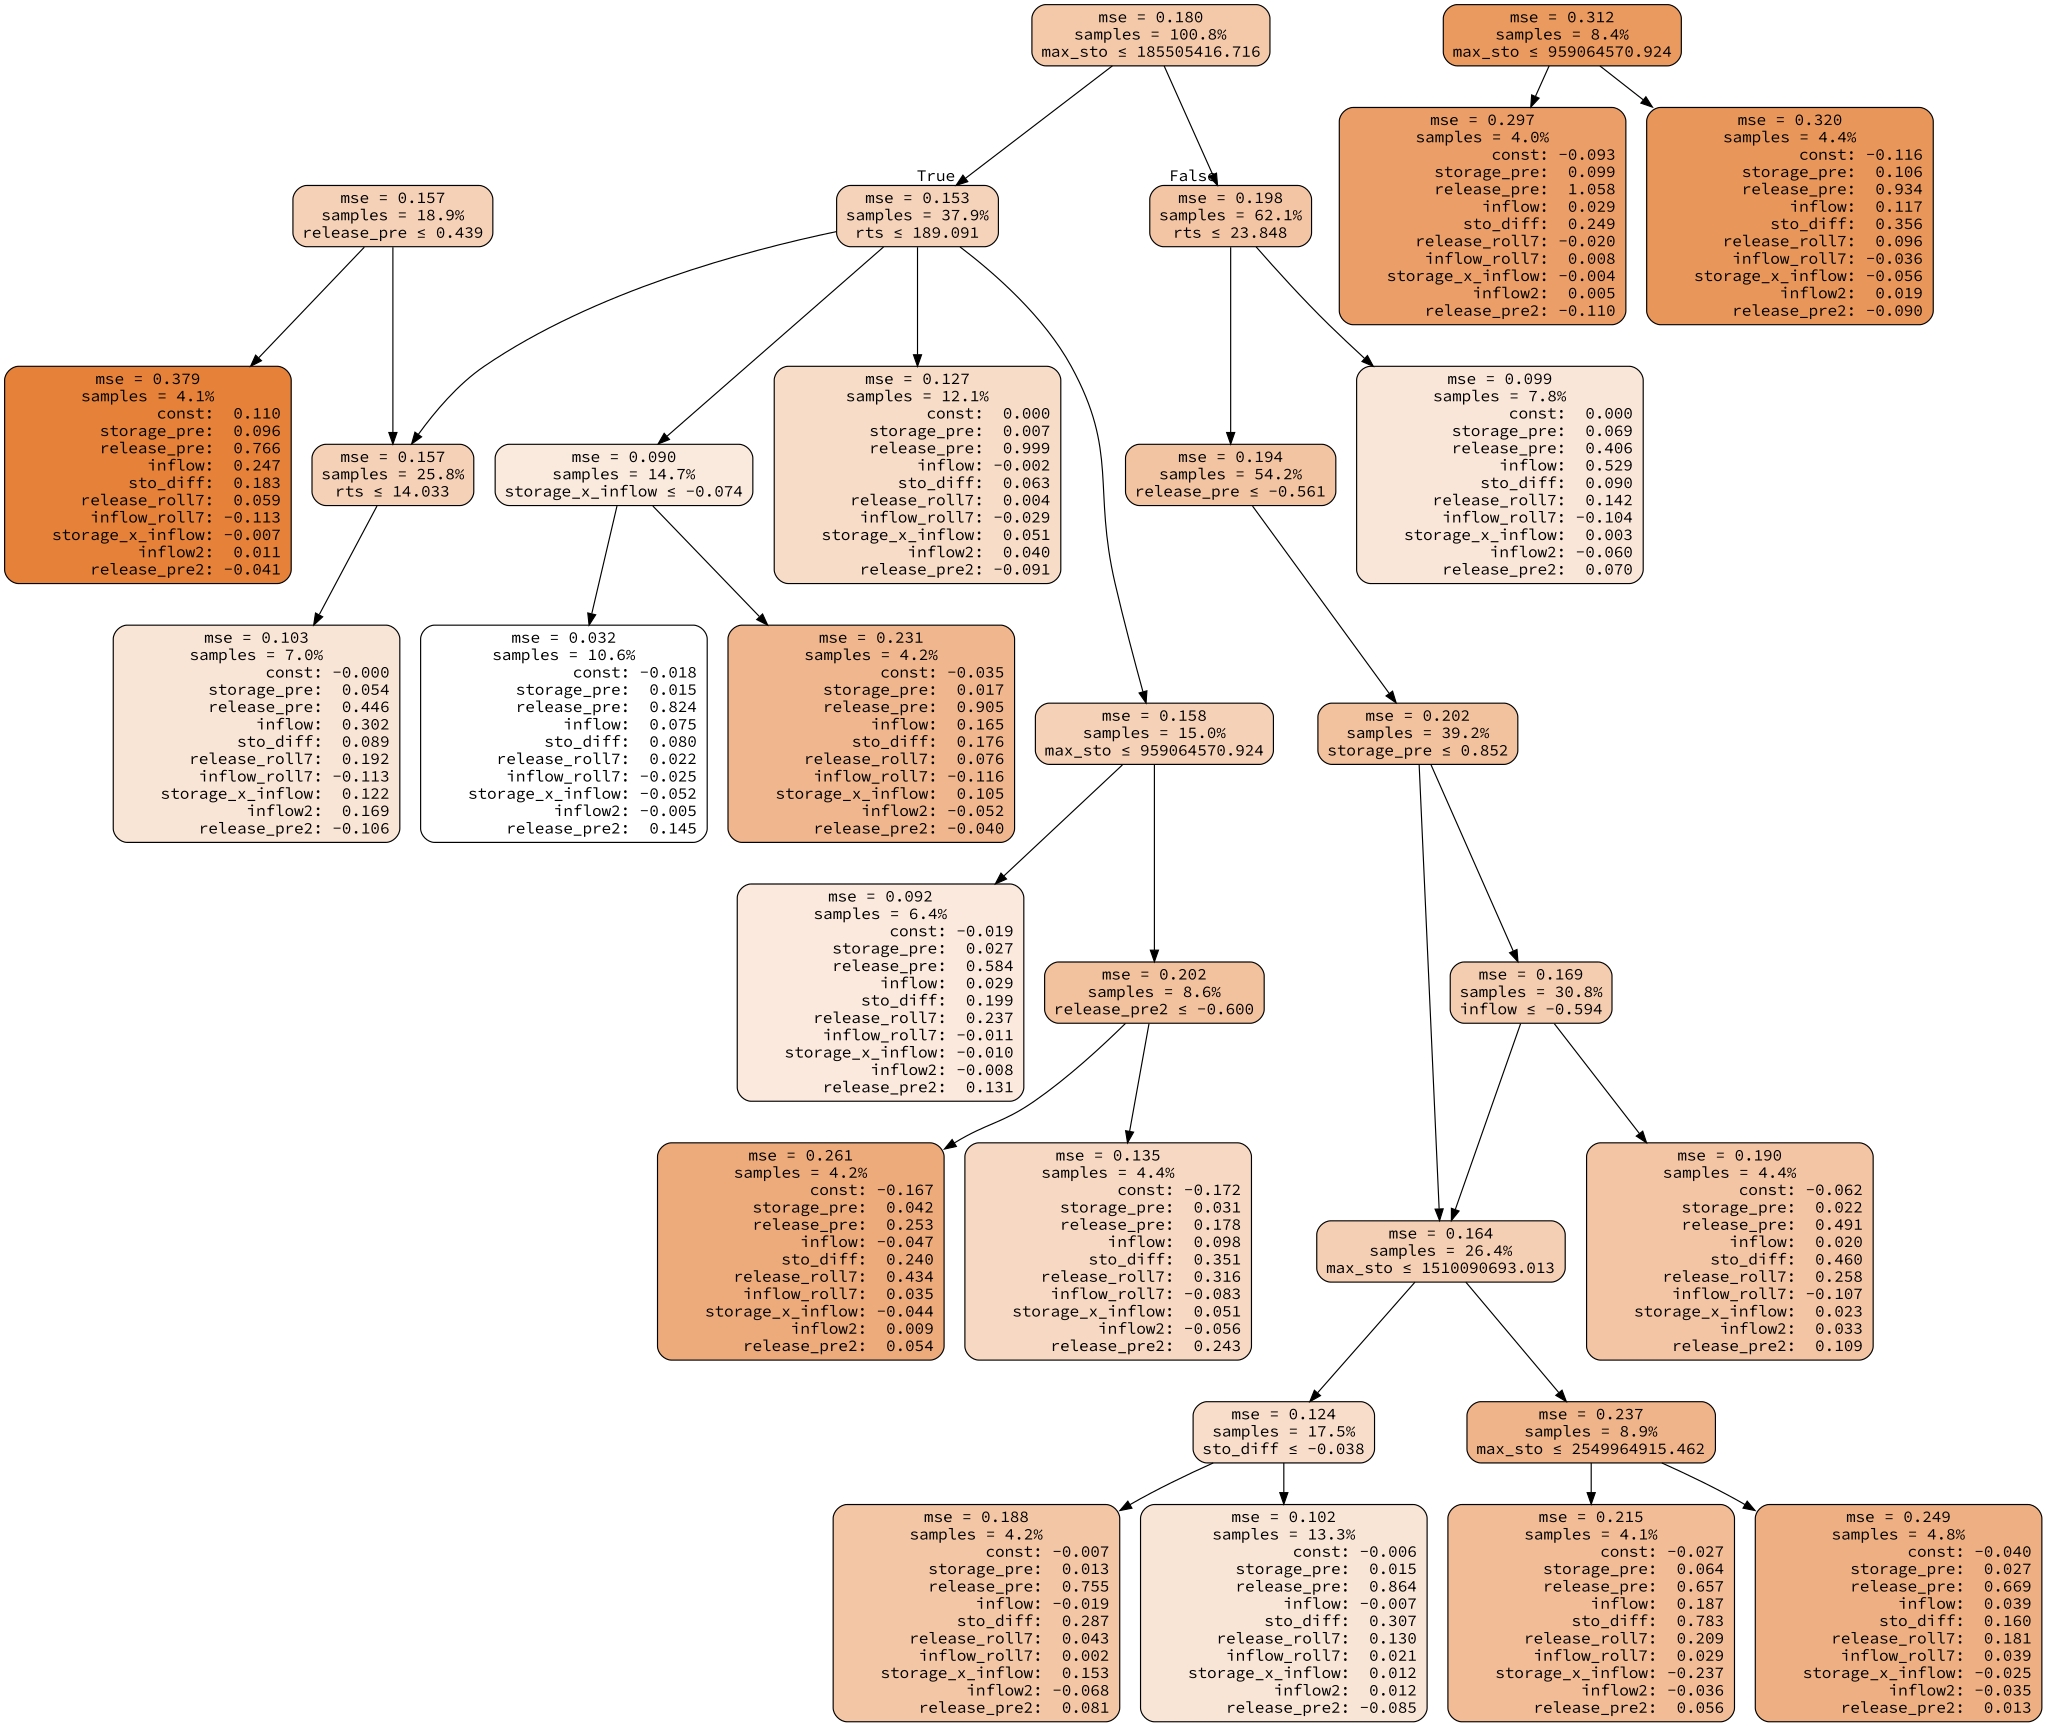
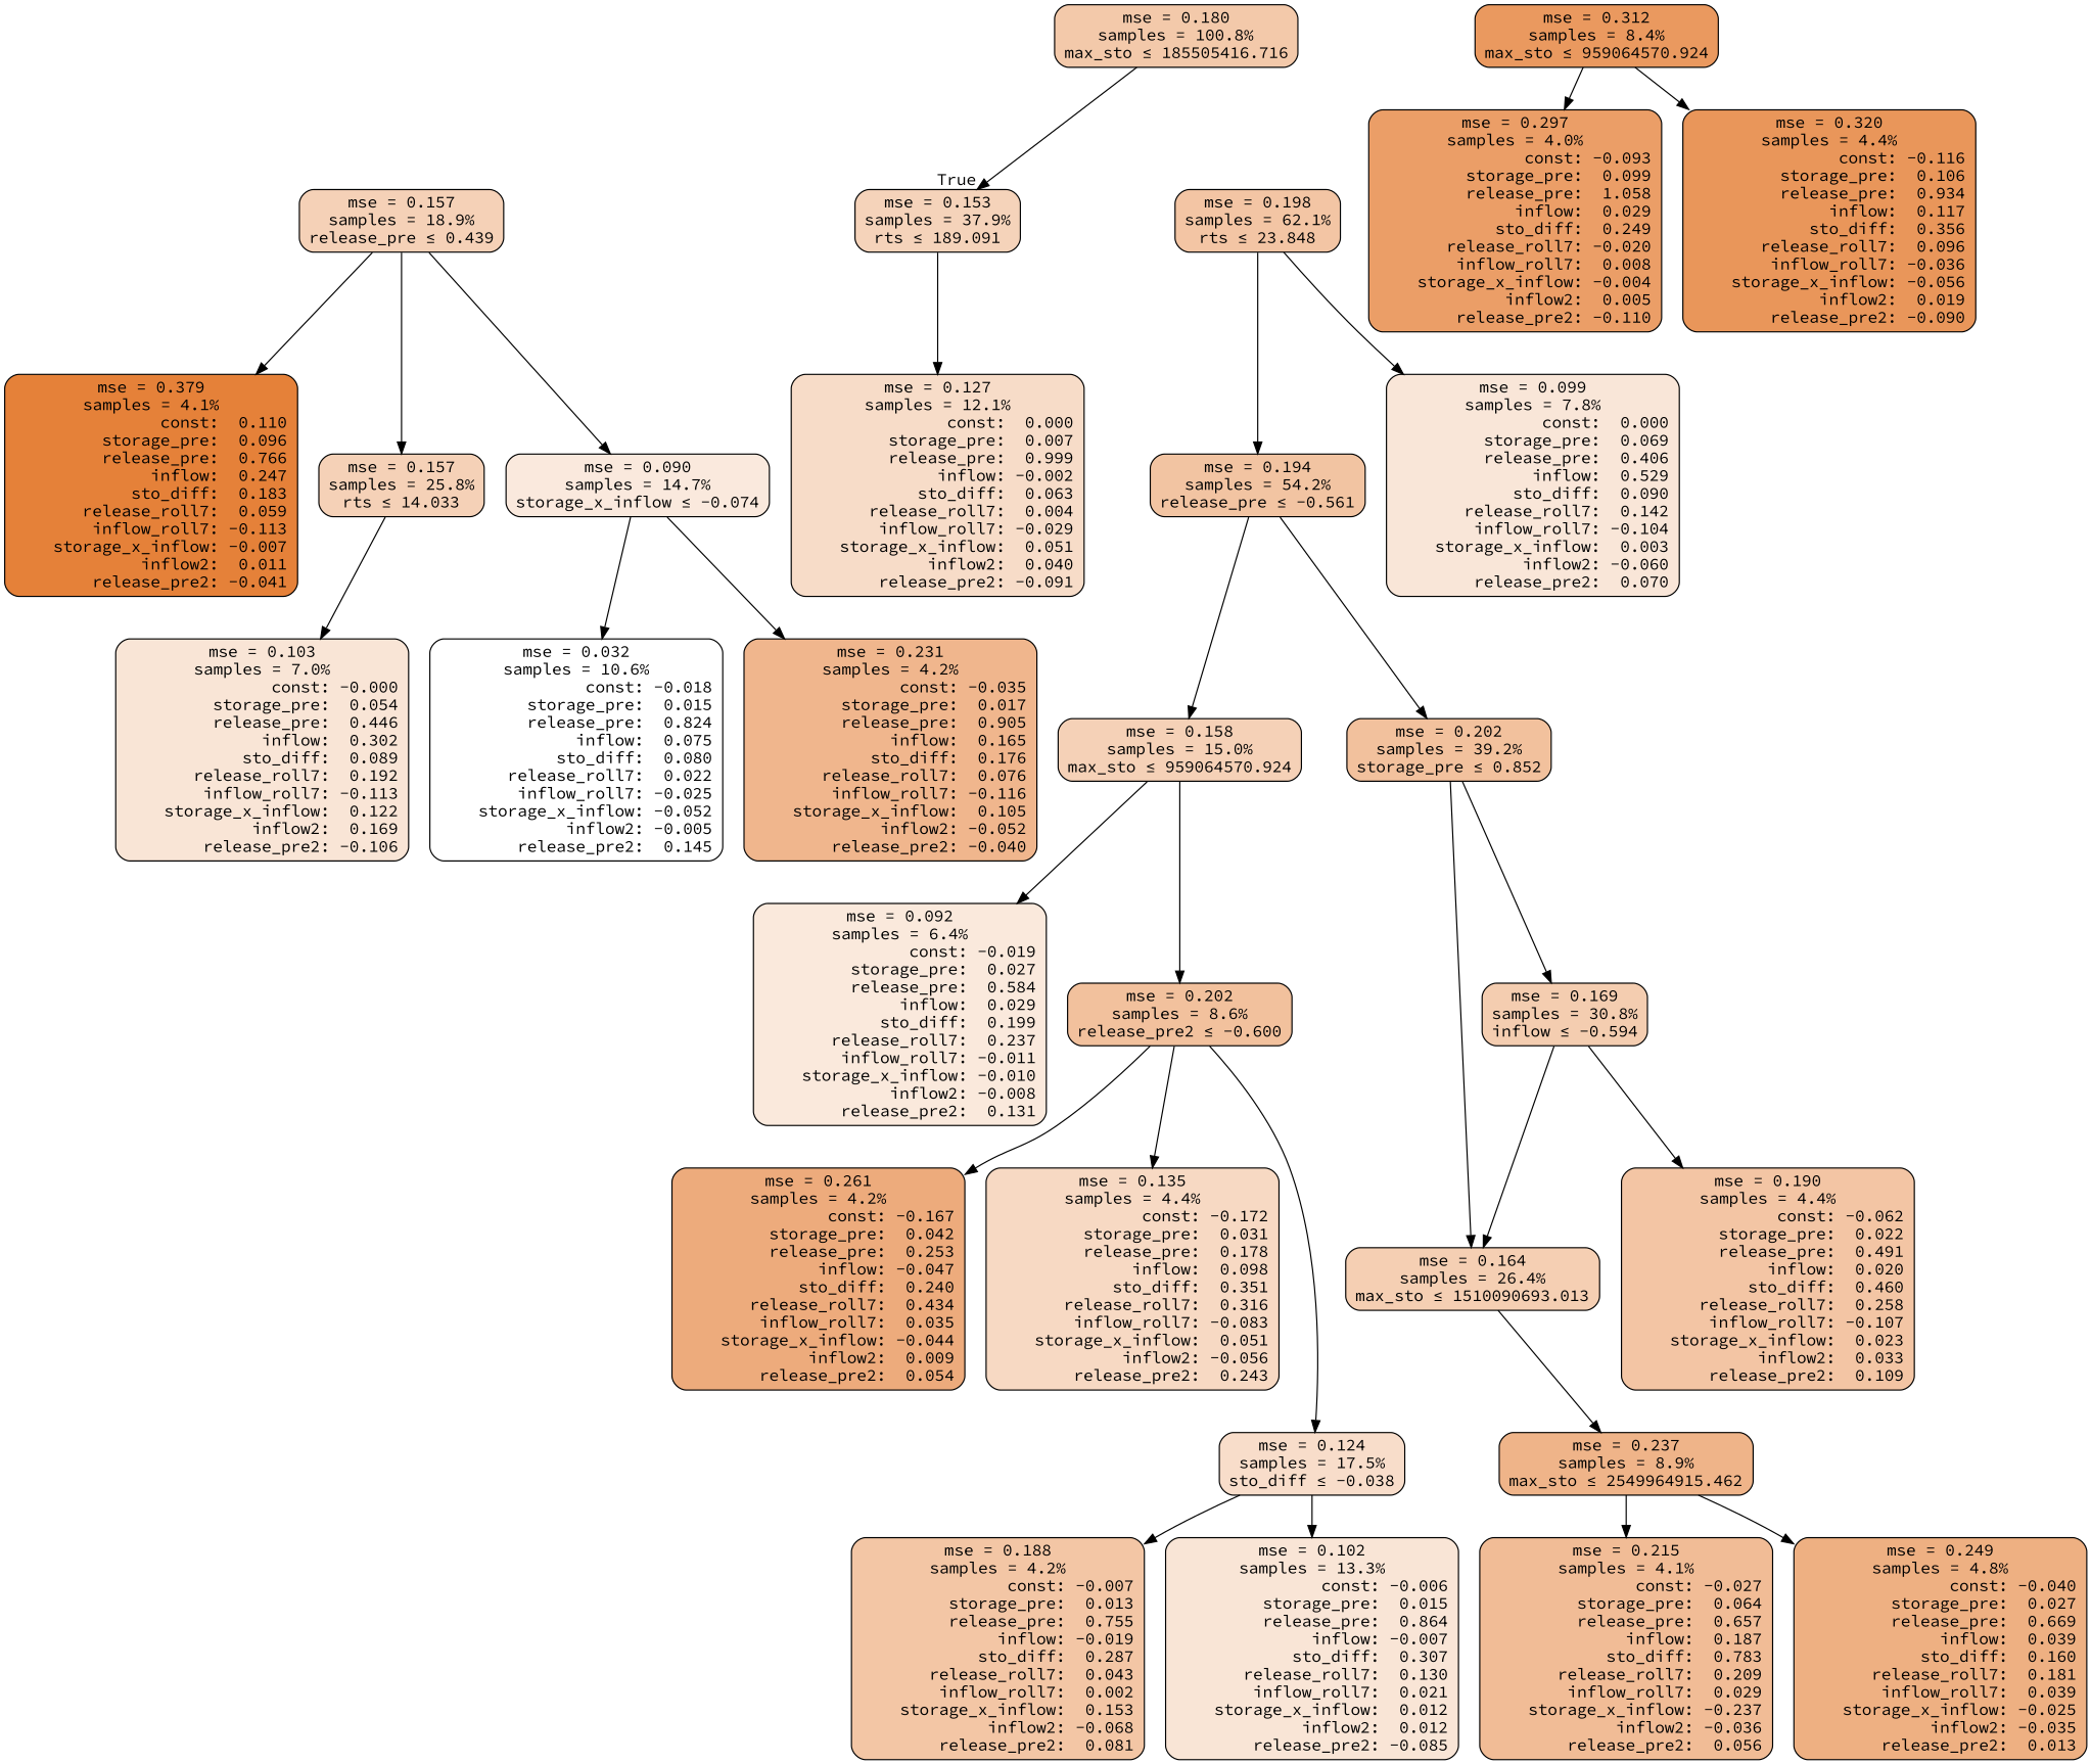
  digraph {
    fontname="Source Code Pro"
    node [color=black fillcolor="#f5d1b7" fontname="Source Code Pro" shape=rectangle style="filled, rounded"]
    edge [fontname="Source Code Pro"]
    n1 [fillcolor="#f3c9aa" label="mse = 0.180\nsamples = 100.8%\nmax_sto &le; 185505416.716"]
    n2 [fillcolor="#f5d3ba" label="mse = 0.153\nsamples = 37.9%\nrts &le; 189.091"]
    n3 [fillcolor="#f3c5a4" label="mse = 0.198\nsamples = 62.1%\nrts &le; 23.848"]
    n4 [label="mse = 0.157\nsamples = 25.8%\nrts &le; 14.033"]
    n5 [fillcolor="#f7dcc8" label="mse = 0.127\nsamples = 12.1%\n               const:  0.000\n         storage_pre:  0.007\n         release_pre:  0.999\n              inflow: -0.002\n            sto_diff:  0.063\n       release_roll7:  0.004\n        inflow_roll7: -0.029\n    storage_x_inflow:  0.051\n             inflow2:  0.040\n        release_pre2: -0.091"]
    n6 [fillcolor="#f9e6d8" label="mse = 0.099\nsamples = 7.8%\n               const:  0.000\n         storage_pre:  0.069\n         release_pre:  0.406\n              inflow:  0.529\n            sto_diff:  0.090\n       release_roll7:  0.142\n        inflow_roll7: -0.104\n    storage_x_inflow:  0.003\n             inflow2: -0.060\n        release_pre2:  0.070"]
    n7 [fillcolor="#f2c4a2" label="mse = 0.194\nsamples = 54.2%\nrelease_pre &le; -0.561"]
    n8 [fillcolor="#f9e5d6" label="mse = 0.103\nsamples = 7.0%\n               const: -0.000\n         storage_pre:  0.054\n         release_pre:  0.446\n              inflow:  0.302\n            sto_diff:  0.089\n       release_roll7:  0.192\n        inflow_roll7: -0.113\n    storage_x_inflow:  0.122\n             inflow2:  0.169\n        release_pre2: -0.106"]
    n9 [label="mse = 0.157\nsamples = 18.9%\nrelease_pre &le; 0.439"]
    n10 [fillcolor="#fae9dd" label="mse = 0.090\nsamples = 14.7%\nstorage_x_inflow &le; -0.074"]
    n11 [fillcolor="#e58139" label="mse = 0.379\nsamples = 4.1%\n               const:  0.110\n         storage_pre:  0.096\n         release_pre:  0.766\n              inflow:  0.247\n            sto_diff:  0.183\n       release_roll7:  0.059\n        inflow_roll7: -0.113\n    storage_x_inflow: -0.007\n             inflow2:  0.011\n        release_pre2: -0.041"]
    n12 [fillcolor="#ffffff" label="mse = 0.032\nsamples = 10.6%\n               const: -0.018\n         storage_pre:  0.015\n         release_pre:  0.824\n              inflow:  0.075\n            sto_diff:  0.080\n       release_roll7:  0.022\n        inflow_roll7: -0.025\n    storage_x_inflow: -0.052\n             inflow2: -0.005\n        release_pre2:  0.145"]
    n13 [fillcolor="#f0b68d" label="mse = 0.231\nsamples = 4.2%\n               const: -0.035\n         storage_pre:  0.017\n         release_pre:  0.905\n              inflow:  0.165\n            sto_diff:  0.176\n       release_roll7:  0.076\n        inflow_roll7: -0.116\n    storage_x_inflow:  0.105\n             inflow2: -0.052\n        release_pre2: -0.040"]
    n14 [label="mse = 0.158\nsamples = 15.0%\nmax_sto &le; 959064570.924"]
    n15 [fillcolor="#f2c19d" label="mse = 0.202\nsamples = 39.2%\nstorage_pre &le; 0.852"]
    n16 [fillcolor="#fae9dc" label="mse = 0.092\nsamples = 6.4%\n               const: -0.019\n         storage_pre:  0.027\n         release_pre:  0.584\n              inflow:  0.029\n            sto_diff:  0.199\n       release_roll7:  0.237\n        inflow_roll7: -0.011\n    storage_x_inflow: -0.010\n             inflow2: -0.008\n        release_pre2:  0.131"]
    n17 [fillcolor="#f2c19d" label="mse = 0.202\nsamples = 8.6%\nrelease_pre2 &le; -0.600"]
    n18 [fillcolor="#f4cdb0" label="mse = 0.169\nsamples = 30.8%\ninflow &le; -0.594"]
    n19 [fillcolor="#f5cfb3" label="mse = 0.164\nsamples = 26.4%\nmax_sto &le; 1510090693.013"]
    n20 [fillcolor="#edab7c" label="mse = 0.261\nsamples = 4.2%\n               const: -0.167\n         storage_pre:  0.042\n         release_pre:  0.253\n              inflow: -0.047\n            sto_diff:  0.240\n       release_roll7:  0.434\n        inflow_roll7:  0.035\n    storage_x_inflow: -0.044\n             inflow2:  0.009\n        release_pre2:  0.054"]
    n21 [fillcolor="#f7d9c3" label="mse = 0.135\nsamples = 4.4%\n               const: -0.172\n         storage_pre:  0.031\n         release_pre:  0.178\n              inflow:  0.098\n            sto_diff:  0.351\n       release_roll7:  0.316\n        inflow_roll7: -0.083\n    storage_x_inflow:  0.051\n             inflow2: -0.056\n        release_pre2:  0.243"]
    n22 [fillcolor="#f3c5a4" label="mse = 0.190\nsamples = 4.4%\n               const: -0.062\n         storage_pre:  0.022\n         release_pre:  0.491\n              inflow:  0.020\n            sto_diff:  0.460\n       release_roll7:  0.258\n        inflow_roll7: -0.107\n    storage_x_inflow:  0.023\n             inflow2:  0.033\n        release_pre2:  0.109"]
    n23 [fillcolor="#ea995f" label="mse = 0.312\nsamples = 8.4%\nmax_sto &le; 959064570.924"]
    n24 [fillcolor="#eb9e67" label="mse = 0.297\nsamples = 4.0%\n               const: -0.093\n         storage_pre:  0.099\n         release_pre:  1.058\n              inflow:  0.029\n            sto_diff:  0.249\n       release_roll7: -0.020\n        inflow_roll7:  0.008\n    storage_x_inflow: -0.004\n             inflow2:  0.005\n        release_pre2: -0.110"]
    n25 [fillcolor="#e9965a" label="mse = 0.320\nsamples = 4.4%\n               const: -0.116\n         storage_pre:  0.106\n         release_pre:  0.934\n              inflow:  0.117\n            sto_diff:  0.356\n       release_roll7:  0.096\n        inflow_roll7: -0.036\n    storage_x_inflow: -0.056\n             inflow2:  0.019\n        release_pre2: -0.090"]
    n26 [fillcolor="#f8ddca" label="mse = 0.124\nsamples = 17.5%\nsto_diff &le; -0.038"]
    n27 [fillcolor="#efb489" label="mse = 0.237\nsamples = 8.9%\nmax_sto &le; 2549964915.462"]
    n28 [fillcolor="#f3c6a5" label="mse = 0.188\nsamples = 4.2%\n               const: -0.007\n         storage_pre:  0.013\n         release_pre:  0.755\n              inflow: -0.019\n            sto_diff:  0.287\n       release_roll7:  0.043\n        inflow_roll7:  0.002\n    storage_x_inflow:  0.153\n             inflow2: -0.068\n        release_pre2:  0.081"]
    n29 [fillcolor="#f9e5d6" label="mse = 0.102\nsamples = 13.3%\n               const: -0.006\n         storage_pre:  0.015\n         release_pre:  0.864\n              inflow: -0.007\n            sto_diff:  0.307\n       release_roll7:  0.130\n        inflow_roll7:  0.021\n    storage_x_inflow:  0.012\n             inflow2:  0.012\n        release_pre2: -0.085"]
    n30 [fillcolor="#f1bc96" label="mse = 0.215\nsamples = 4.1%\n               const: -0.027\n         storage_pre:  0.064\n         release_pre:  0.657\n              inflow:  0.187\n            sto_diff:  0.783\n       release_roll7:  0.209\n        inflow_roll7:  0.029\n    storage_x_inflow: -0.237\n             inflow2: -0.036\n        release_pre2:  0.056"]
    n31 [fillcolor="#eeb082" label="mse = 0.249\nsamples = 4.8%\n               const: -0.040\n         storage_pre:  0.027\n         release_pre:  0.669\n              inflow:  0.039\n            sto_diff:  0.160\n       release_roll7:  0.181\n        inflow_roll7:  0.039\n    storage_x_inflow: -0.025\n             inflow2: -0.035\n        release_pre2:  0.013"]
    n1 -> n2 [headlabel=True labelangle=45 labeldistance=2.5]
-   n1 -> n3 [headlabel=False labelangle=-45 labeldistance=2.5]
-   n2 -> n4
    n2 -> n5
    n3 -> n6
    n3 -> n7
    n4 -> n8
-   n2 -> n14
+   n7 -> n14
    n7 -> n15
    n9 -> n4
-   n2 -> n10
+   n9 -> n10
    n9 -> n11
    n10 -> n12
    n10 -> n13
    n14 -> n16
    n14 -> n17
    n15 -> n18
    n15 -> n19
    n17 -> n20
    n17 -> n21
    n18 -> n19
    n18 -> n22
-   n19 -> n26
+   n17 -> n26
    n19 -> n27
    n23 -> n24
    n23 -> n25
    n26 -> n28
    n26 -> n29
    n27 -> n30
    n27 -> n31
  }
